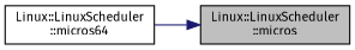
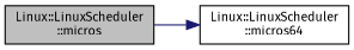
  digraph {
    rankdir=LR
    fontname="Fira Sans"
    node [color=black fontname="Fira Sans" fontsize=10 shape=record style=filled]
    n1 [fillcolor=grey75 fontcolor=black height=0.2 label="Linux::LinuxScheduler\l::micros" width=0.4]
    n2 [fillcolor=white height=0.2 label="Linux::LinuxScheduler\l::micros64" width=0.4]
-   n2 -> n1 [color=midnightblue fontname="Fira Sans" fontsize=10 labelfontname=Helvetica labelfontsize=10 style=solid]
+   n1 -> n2 [color=midnightblue fontname="Fira Sans" fontsize=10 labelfontname=Helvetica labelfontsize=10 style=solid]
  }
